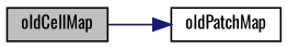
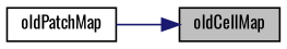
  digraph {
    rankdir=LR
    fontname=Oswald
    node [color=black fontname=Oswald fontsize=10 shape=record]
    n1 [fillcolor=grey75 fontcolor=black height=0.2 label=oldCellMap style=filled width=0.4]
    n2 [height=0.2 label=oldPatchMap width=0.4]
-   n1 -> n2 [color=midnightblue fontname=Oswald fontsize=10 labelfontname=Helvetica labelfontsize=10 style=solid]
+   n2 -> n1 [color=midnightblue fontname=Oswald fontsize=10 labelfontname=Helvetica labelfontsize=10 style=solid]
  }
